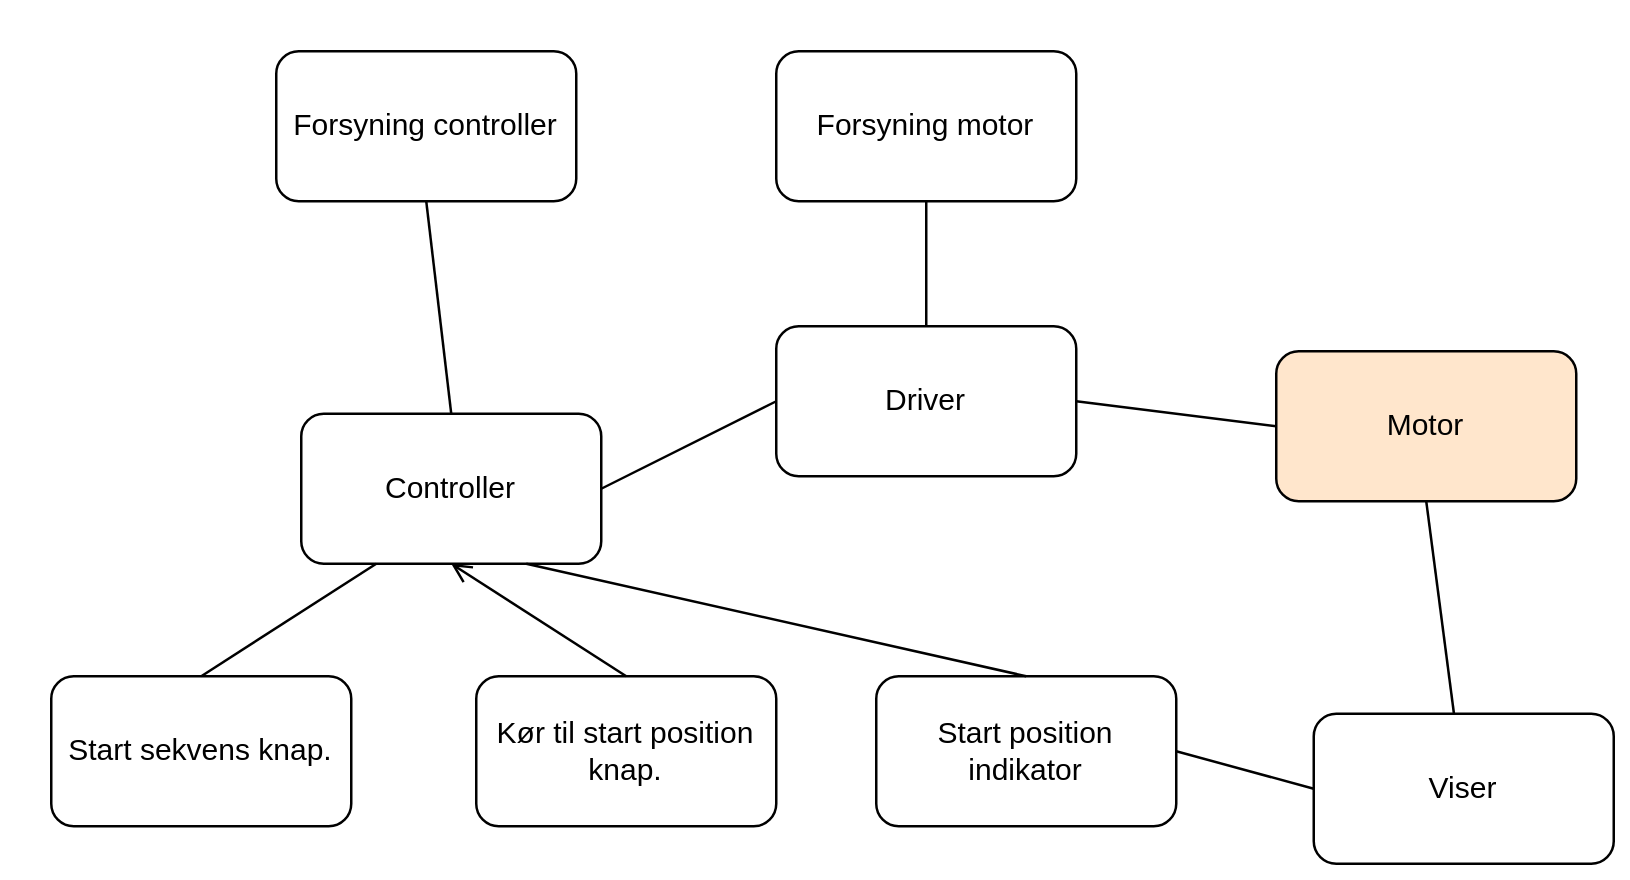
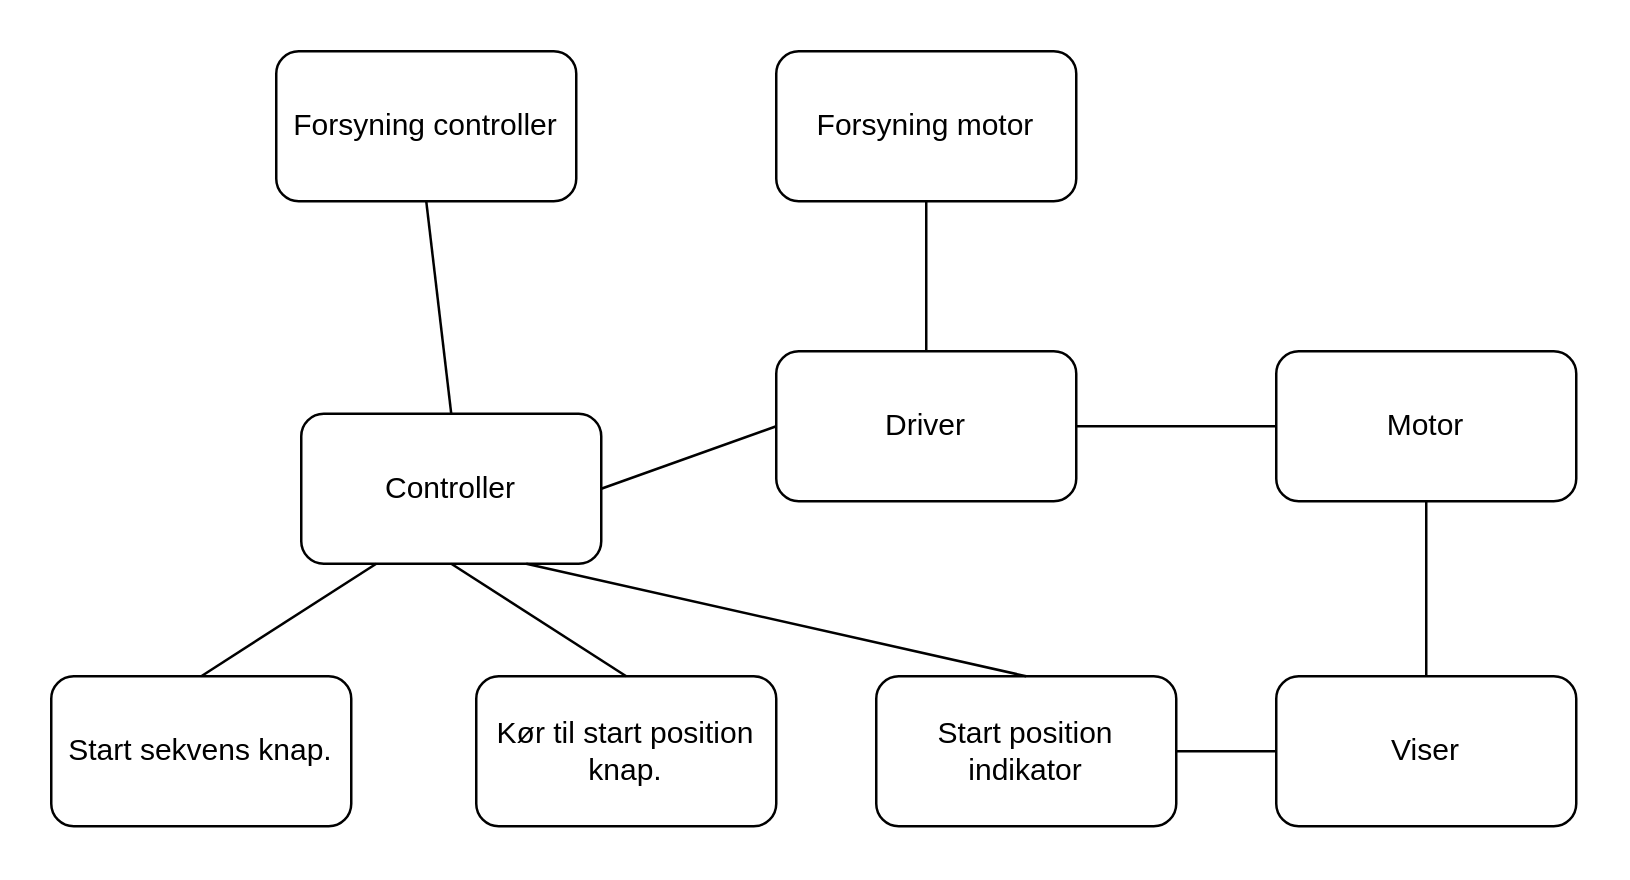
  <mxCell id="0" />
  <mxCell id="1" parent="0" />
  <mxCell id="2" value="Controller" style="rounded=1;whiteSpace=wrap;html=1;" parent="1" vertex="1"><mxGeometry x="120" y="165" width="120" height="60" as="geometry" /></mxCell>
- <mxCell id="3" value="Driver" style="rounded=1;whiteSpace=wrap;html=1;" parent="1" vertex="1"><mxGeometry x="310" y="130" width="120" height="60" as="geometry" /></mxCell>
- <mxCell id="4" value="Motor" style="rounded=1;whiteSpace=wrap;html=1;fillColor=#ffe6cc;" parent="1" vertex="1"><mxGeometry x="510" y="140" width="120" height="60" as="geometry" /></mxCell>
- <mxCell id="5" value="Viser" style="rounded=1;whiteSpace=wrap;html=1;" parent="1" vertex="1"><mxGeometry x="525" y="285" width="120" height="60" as="geometry" /></mxCell>
+ <mxCell id="3" value="Driver" style="rounded=1;whiteSpace=wrap;html=1;" parent="1" vertex="1"><mxGeometry x="310" y="140" width="120" height="60" as="geometry" /></mxCell>
+ <mxCell id="4" value="Motor" style="rounded=1;whiteSpace=wrap;html=1;" parent="1" vertex="1"><mxGeometry x="510" y="140" width="120" height="60" as="geometry" /></mxCell>
+ <mxCell id="5" value="Viser" style="rounded=1;whiteSpace=wrap;html=1;" parent="1" vertex="1"><mxGeometry x="510" y="270" width="120" height="60" as="geometry" /></mxCell>
  <mxCell id="6" value="Forsyning motor" style="rounded=1;whiteSpace=wrap;html=1;" parent="1" vertex="1"><mxGeometry x="310" y="20" width="120" height="60" as="geometry" /></mxCell>
  <mxCell id="7" value="Forsyning controller" style="rounded=1;whiteSpace=wrap;html=1;" parent="1" vertex="1"><mxGeometry x="110" y="20" width="120" height="60" as="geometry" /></mxCell>
  <mxCell id="8" value="" style="endArrow=none;html=1;rounded=0;entryX=0.5;entryY=1;entryDx=0;entryDy=0;exitX=0.5;exitY=0;exitDx=0;exitDy=0;" parent="1" source="2" target="7" edge="1"><mxGeometry width="50" height="50" relative="1" as="geometry"><mxPoint x="190" y="120" as="sourcePoint" /><mxPoint x="240" y="70" as="targetPoint" /></mxGeometry></mxCell>
  <mxCell id="9" value="" style="endArrow=none;html=1;rounded=0;entryX=0.5;entryY=1;entryDx=0;entryDy=0;exitX=0.5;exitY=0;exitDx=0;exitDy=0;" parent="1" source="3" target="6" edge="1"><mxGeometry width="50" height="50" relative="1" as="geometry"><mxPoint x="230" y="150" as="sourcePoint" /><mxPoint x="230" y="70" as="targetPoint" /></mxGeometry></mxCell>
  <mxCell id="10" value="" style="endArrow=none;html=1;rounded=0;exitX=1;exitY=0.5;exitDx=0;exitDy=0;entryX=0;entryY=0.5;entryDx=0;entryDy=0;" parent="1" source="2" target="3" edge="1"><mxGeometry width="50" height="50" relative="1" as="geometry"><mxPoint x="290" y="310" as="sourcePoint" /><mxPoint x="340" y="260" as="targetPoint" /></mxGeometry></mxCell>
  <mxCell id="11" value="" style="endArrow=none;html=1;rounded=0;entryX=0;entryY=0.5;entryDx=0;entryDy=0;exitX=1;exitY=0.5;exitDx=0;exitDy=0;" parent="1" source="3" target="4" edge="1"><mxGeometry width="50" height="50" relative="1" as="geometry"><mxPoint x="480" y="170" as="sourcePoint" /><mxPoint x="530" y="120" as="targetPoint" /></mxGeometry></mxCell>
  <mxCell id="12" value="" style="endArrow=none;html=1;rounded=0;entryX=0.5;entryY=1;entryDx=0;entryDy=0;" parent="1" source="5" target="4" edge="1"><mxGeometry width="50" height="50" relative="1" as="geometry"><mxPoint x="590" y="250" as="sourcePoint" /><mxPoint x="640" y="200" as="targetPoint" /></mxGeometry></mxCell>
  <mxCell id="13" value="Start sekvens knap." style="rounded=1;whiteSpace=wrap;html=1;" parent="1" vertex="1"><mxGeometry x="20" y="270" width="120" height="60" as="geometry" /></mxCell>
  <mxCell id="14" value="" style="endArrow=none;html=1;rounded=0;exitX=0.5;exitY=0;exitDx=0;exitDy=0;entryX=0.25;entryY=1;entryDx=0;entryDy=0;" parent="1" source="13" target="2" edge="1"><mxGeometry width="50" height="50" relative="1" as="geometry"><mxPoint x="170" y="250" as="sourcePoint" /><mxPoint x="190" y="240" as="targetPoint" /></mxGeometry></mxCell>
  <mxCell id="15" value="Kør til start position knap." style="rounded=1;whiteSpace=wrap;html=1;" parent="1" vertex="1"><mxGeometry x="190" y="270" width="120" height="60" as="geometry" /></mxCell>
- <mxCell id="16" value="" style="endArrow=open;html=1;rounded=0;exitX=0.5;exitY=0;exitDx=0;exitDy=0;entryX=0.5;entryY=1;entryDx=0;entryDy=0;" parent="1" source="15" target="2" edge="1"><mxGeometry width="50" height="50" relative="1" as="geometry"><mxPoint x="170" y="250" as="sourcePoint" /><mxPoint x="210" y="200" as="targetPoint" /></mxGeometry></mxCell>
+ <mxCell id="16" value="" style="endArrow=none;html=1;rounded=0;exitX=0.5;exitY=0;exitDx=0;exitDy=0;entryX=0.5;entryY=1;entryDx=0;entryDy=0;" parent="1" source="15" target="2" edge="1"><mxGeometry width="50" height="50" relative="1" as="geometry"><mxPoint x="170" y="250" as="sourcePoint" /><mxPoint x="210" y="200" as="targetPoint" /></mxGeometry></mxCell>
  <mxCell id="17" value="Start position indikator" style="rounded=1;whiteSpace=wrap;html=1;" parent="1" vertex="1"><mxGeometry x="350" y="270" width="120" height="60" as="geometry" /></mxCell>
  <mxCell id="18" value="" style="endArrow=none;html=1;rounded=0;exitX=0.5;exitY=0;exitDx=0;exitDy=0;entryX=0.75;entryY=1;entryDx=0;entryDy=0;" parent="1" source="17" target="2" edge="1"><mxGeometry width="50" height="50" relative="1" as="geometry"><mxPoint x="260" y="280" as="sourcePoint" /><mxPoint x="180" y="210" as="targetPoint" /></mxGeometry></mxCell>
  <mxCell id="19" value="" style="endArrow=none;html=1;rounded=0;exitX=1;exitY=0.5;exitDx=0;exitDy=0;entryX=0;entryY=0.5;entryDx=0;entryDy=0;" parent="1" source="17" target="5" edge="1"><mxGeometry width="50" height="50" relative="1" as="geometry"><mxPoint x="500" y="430" as="sourcePoint" /><mxPoint x="550" y="380" as="targetPoint" /></mxGeometry></mxCell>
